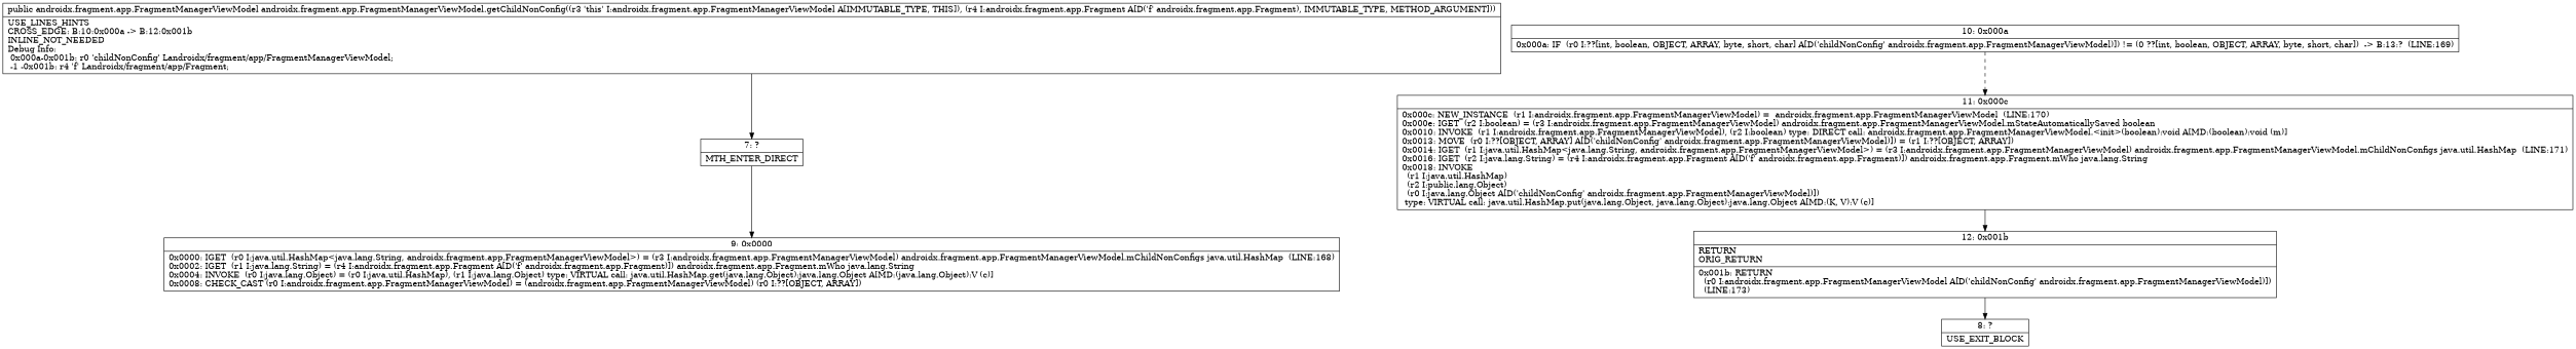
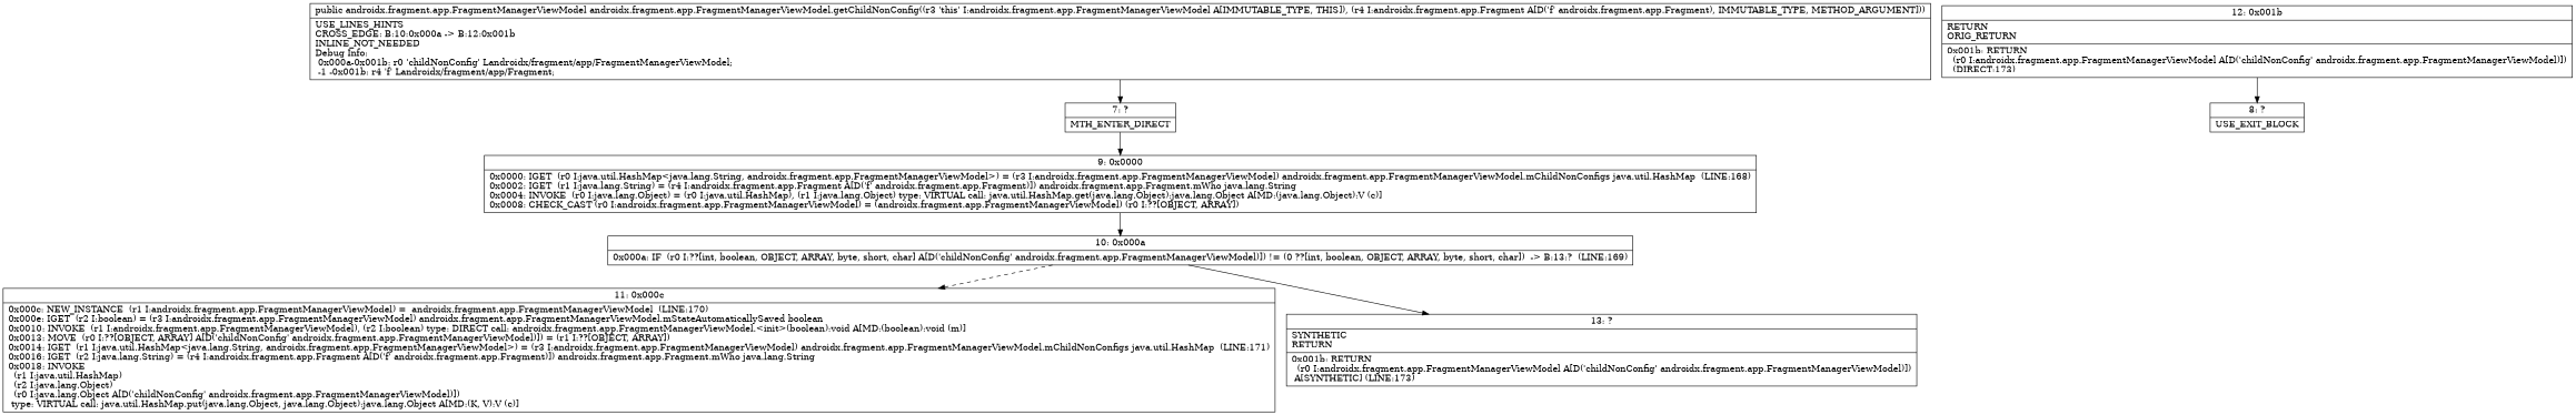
  digraph {
    node [shape=record]
    n1 [label="{7\:\ ?|MTH_ENTER_DIRECT\l}"]
    n2 [label="{9\:\ 0x0000|0x0000: IGET  (r0 I:java.util.HashMap\<java.lang.String, androidx.fragment.app.FragmentManagerViewModel\>) = (r3 I:androidx.fragment.app.FragmentManagerViewModel) androidx.fragment.app.FragmentManagerViewModel.mChildNonConfigs java.util.HashMap  (LINE:168)\l0x0002: IGET  (r1 I:java.lang.String) = (r4 I:androidx.fragment.app.Fragment A[D('f' androidx.fragment.app.Fragment)]) androidx.fragment.app.Fragment.mWho java.lang.String \l0x0004: INVOKE  (r0 I:java.lang.Object) = (r0 I:java.util.HashMap), (r1 I:java.lang.Object) type: VIRTUAL call: java.util.HashMap.get(java.lang.Object):java.lang.Object A[MD:(java.lang.Object):V (c)]\l0x0008: CHECK_CAST (r0 I:androidx.fragment.app.FragmentManagerViewModel) = (androidx.fragment.app.FragmentManagerViewModel) (r0 I:??[OBJECT, ARRAY]) \l}"]
    n3 [label="{10\:\ 0x000a|0x000a: IF  (r0 I:??[int, boolean, OBJECT, ARRAY, byte, short, char] A[D('childNonConfig' androidx.fragment.app.FragmentManagerViewModel)]) != (0 ??[int, boolean, OBJECT, ARRAY, byte, short, char])  \-\> B:13:?  (LINE:169)\l}"]
-   n4 [label="{11\:\ 0x000c|0x000c: NEW_INSTANCE  (r1 I:androidx.fragment.app.FragmentManagerViewModel) =  androidx.fragment.app.FragmentManagerViewModel  (LINE:170)\l0x000e: IGET  (r2 I:boolean) = (r3 I:androidx.fragment.app.FragmentManagerViewModel) androidx.fragment.app.FragmentManagerViewModel.mStateAutomaticallySaved boolean \l0x0010: INVOKE  (r1 I:androidx.fragment.app.FragmentManagerViewModel), (r2 I:boolean) type: DIRECT call: androidx.fragment.app.FragmentManagerViewModel.\<init\>(boolean):void A[MD:(boolean):void (m)]\l0x0013: MOVE  (r0 I:??[OBJECT, ARRAY] A[D('childNonConfig' androidx.fragment.app.FragmentManagerViewModel)]) = (r1 I:??[OBJECT, ARRAY]) \l0x0014: IGET  (r1 I:java.util.HashMap\<java.lang.String, androidx.fragment.app.FragmentManagerViewModel\>) = (r3 I:androidx.fragment.app.FragmentManagerViewModel) androidx.fragment.app.FragmentManagerViewModel.mChildNonConfigs java.util.HashMap  (LINE:171)\l0x0016: IGET  (r2 I:java.lang.String) = (r4 I:androidx.fragment.app.Fragment A[D('f' androidx.fragment.app.Fragment)]) androidx.fragment.app.Fragment.mWho java.lang.String \l0x0018: INVOKE  \l  (r1 I:java.util.HashMap)\l  (r2 I:public.lang.Object)\l  (r0 I:java.lang.Object A[D('childNonConfig' androidx.fragment.app.FragmentManagerViewModel)])\l type: VIRTUAL call: java.util.HashMap.put(java.lang.Object, java.lang.Object):java.lang.Object A[MD:(K, V):V (c)]\l}"]
-   n6 [label="{12\:\ 0x001b|RETURN\lORIG_RETURN\l|0x001b: RETURN  \l  (r0 I:androidx.fragment.app.FragmentManagerViewModel A[D('childNonConfig' androidx.fragment.app.FragmentManagerViewModel)])\l  (LINE:173)\l}"]
+   n4 [label="{11\:\ 0x000c|0x000c: NEW_INSTANCE  (r1 I:androidx.fragment.app.FragmentManagerViewModel) =  androidx.fragment.app.FragmentManagerViewModel  (LINE:170)\l0x000e: IGET  (r2 I:boolean) = (r3 I:androidx.fragment.app.FragmentManagerViewModel) androidx.fragment.app.FragmentManagerViewModel.mStateAutomaticallySaved boolean \l0x0010: INVOKE  (r1 I:androidx.fragment.app.FragmentManagerViewModel), (r2 I:boolean) type: DIRECT call: androidx.fragment.app.FragmentManagerViewModel.\<init\>(boolean):void A[MD:(boolean):void (m)]\l0x0013: MOVE  (r0 I:??[OBJECT, ARRAY] A[D('childNonConfig' androidx.fragment.app.FragmentManagerViewModel)]) = (r1 I:??[OBJECT, ARRAY]) \l0x0014: IGET  (r1 I:java.util.HashMap\<java.lang.String, androidx.fragment.app.FragmentManagerViewModel\>) = (r3 I:androidx.fragment.app.FragmentManagerViewModel) androidx.fragment.app.FragmentManagerViewModel.mChildNonConfigs java.util.HashMap  (LINE:171)\l0x0016: IGET  (r2 I:java.lang.String) = (r4 I:androidx.fragment.app.Fragment A[D('f' androidx.fragment.app.Fragment)]) androidx.fragment.app.Fragment.mWho java.lang.String \l0x0018: INVOKE  \l  (r1 I:java.util.HashMap)\l  (r2 I:java.lang.Object)\l  (r0 I:java.lang.Object A[D('childNonConfig' androidx.fragment.app.FragmentManagerViewModel)])\l type: VIRTUAL call: java.util.HashMap.put(java.lang.Object, java.lang.Object):java.lang.Object A[MD:(K, V):V (c)]\l}"]
+   n5 [label="{13\:\ ?|SYNTHETIC\lRETURN\l|0x001b: RETURN  \l  (r0 I:androidx.fragment.app.FragmentManagerViewModel A[D('childNonConfig' androidx.fragment.app.FragmentManagerViewModel)])\l A[SYNTHETIC] (LINE:173)\l}"]
+   n6 [label="{12\:\ 0x001b|RETURN\lORIG_RETURN\l|0x001b: RETURN  \l  (r0 I:androidx.fragment.app.FragmentManagerViewModel A[D('childNonConfig' androidx.fragment.app.FragmentManagerViewModel)])\l  (DIRECT:173)\l}"]
    n7 [label="{8\:\ ?|USE_EXIT_BLOCK\l}"]
    n8 [label="{public androidx.fragment.app.FragmentManagerViewModel androidx.fragment.app.FragmentManagerViewModel.getChildNonConfig((r3 'this' I:androidx.fragment.app.FragmentManagerViewModel A[IMMUTABLE_TYPE, THIS]), (r4 I:androidx.fragment.app.Fragment A[D('f' androidx.fragment.app.Fragment), IMMUTABLE_TYPE, METHOD_ARGUMENT]))  | USE_LINES_HINTS\lCROSS_EDGE: B:10:0x000a \-\> B:12:0x001b\lINLINE_NOT_NEEDED\lDebug Info:\l  0x000a\-0x001b: r0 'childNonConfig' Landroidx\/fragment\/app\/FragmentManagerViewModel;\l  \-1 \-0x001b: r4 'f' Landroidx\/fragment\/app\/Fragment;\l}"]
    n1 -> n2
+   n2 -> n3
    n3 -> n4 [style=dashed]
-   n4 -> n6
+   n3 -> n5
    n6 -> n7
    n8 -> n1
  }
